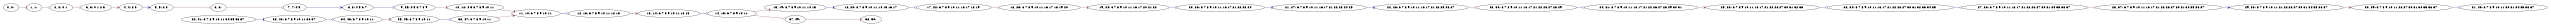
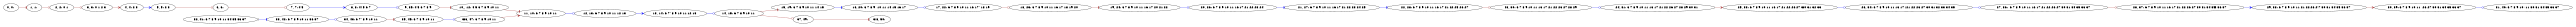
  digraph {
    rankdir=LR
    edge [arrowhead=odot color=brown]
    n1 [label="0, 0: "]
    n2 [label="1, 1: "]
    n3 [label="2, 2: 0 1 "]
    n4 [label="3, 3: 0 1 2 3 "]
    n5 [label="4, 4: 2 3 "]
    n6 [label="5, 5: 2 3 "]
    n7 [label="6, 6: "]
    n8 [label="7, 7: 4 5 "]
    n9 [label="8, 8: 4 5 6 7 "]
    n10 [label="9, 35: 4 5 6 7 8 9 "]
    n11 [label="10, 12: 4 5 6 7 8 9 10 11 "]
    n12 [label="11, 10: 6 7 8 9 10 11 "]
    n13 [label="12, 13: 6 7 8 9 10 11 12 13 "]
    n14 [label="13, 14: 6 7 8 9 10 11 12 13 "]
    n15 [label="14, 15: 6 7 8 9 10 11 "]
    n16 [label="15, 19: 6 7 8 9 10 11 14 15 "]
    n17 [label="37, 49: "]
    n18 [label="16, 20: 6 7 8 9 10 11 14 15 16 17 "]
    n19 [label="38, 50: "]
    n20 [label="17, 22: 6 7 8 9 10 11 16 17 18 19 "]
    n21 [label="18, 23: 6 7 8 9 10 11 16 17 18 19 20 "]
    n22 [label="19, 24: 6 7 8 9 10 11 16 17 20 21 22 "]
    n23 [label="20, 26: 6 7 8 9 10 11 16 17 21 22 23 24 "]
    n24 [label="21, 27: 6 7 8 9 10 11 16 17 21 22 23 24 25 "]
    n25 [label="22, 28: 6 7 8 9 10 11 16 17 21 22 25 26 27 "]
    n26 [label="23, 30: 6 7 8 9 10 11 16 17 21 22 26 27 28 29 "]
    n27 [label="24, 31: 6 7 8 9 10 11 16 17 21 22 26 27 28 29 30 31 "]
    n28 [label="25, 33: 6 7 8 9 10 11 16 17 21 22 26 27 30 31 32 33 "]
    n29 [label="26, 34: 6 7 8 9 10 11 16 17 21 22 26 27 30 31 32 33 34 35 "]
    n30 [label="27, 36: 6 7 8 9 10 11 16 17 21 22 26 27 30 31 34 35 36 37 "]
    n31 [label="28, 37: 6 7 8 9 10 11 16 17 21 22 26 27 30 31 34 35 36 37 "]
    n32 [label="29, 38: 6 7 8 9 10 11 21 22 26 27 30 31 34 35 36 37 "]
    n33 [label="30, 39: 6 7 8 9 10 11 26 27 30 31 34 35 36 37 "]
    n34 [label="31, 40: 6 7 8 9 10 11 30 31 34 35 36 37 "]
    n35 [label="32, 41: 6 7 8 9 10 11 34 35 36 37 "]
    n36 [label="33, 42: 6 7 8 9 10 11 36 37 "]
    n37 [label="34, 43: 6 7 8 9 10 11 "]
    n38 [label="35, 45: 6 7 8 9 10 11 "]
    n39 [label="36, 47: 6 7 8 9 10 11 "]
    n1 -> n2 [arrowhead=tee]
    n2 -> n3
    n3 -> n4
    n4 -> n5 [arrowhead=vee]
    n5 -> n6 [arrowhead=vee color=blue]
    n6 -> n7
    n7 -> n8
    n8 -> n9 [arrowhead=vee color=blue]
    n9 -> n10 [color=blue]
    n10 -> n11 [arrowhead=tee]
    n11 -> n12 [arrowhead=tee]
    n12 -> n13 [color=blue]
-   n13 -> n14 [arrowhead=vee]
+   n13 -> n14 [arrowhead=vee color=blue]
    n14 -> n15 [color=blue]
    n15 -> n16 [arrowhead=tee]
    n15 -> n17
    n16 -> n18 [arrowhead=tee color=blue]
    n17 -> n19 [arrowhead=tee]
    n18 -> n20 [color=blue]
    n20 -> n21
    n21 -> n22 [arrowhead=tee]
    n22 -> n23 [color=blue]
    n23 -> n24 [arrowhead=tee color=blue]
    n24 -> n25 [arrowhead=tee color=blue]
    n25 -> n26
    n26 -> n27 [color=blue]
    n27 -> n28 [arrowhead=vee]
    n28 -> n29 [color=blue]
    n29 -> n30 [color=blue]
    n30 -> n31
    n31 -> n32 [arrowhead=vee color=blue]
    n32 -> n33 [arrowhead=vee]
    n33 -> n34 [color=blue]
    n35 -> n36 [arrowhead=tee color=blue]
    n36 -> n37 [color=blue]
    n37 -> n38 [arrowhead=tee]
    n38 -> n39 [color=blue]
    n39 -> n12 [arrowhead=vee]
  }
